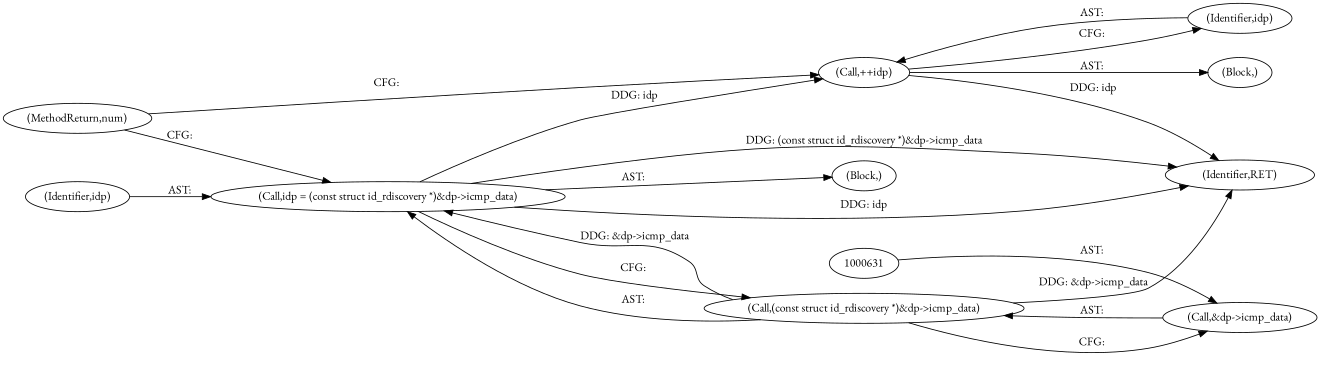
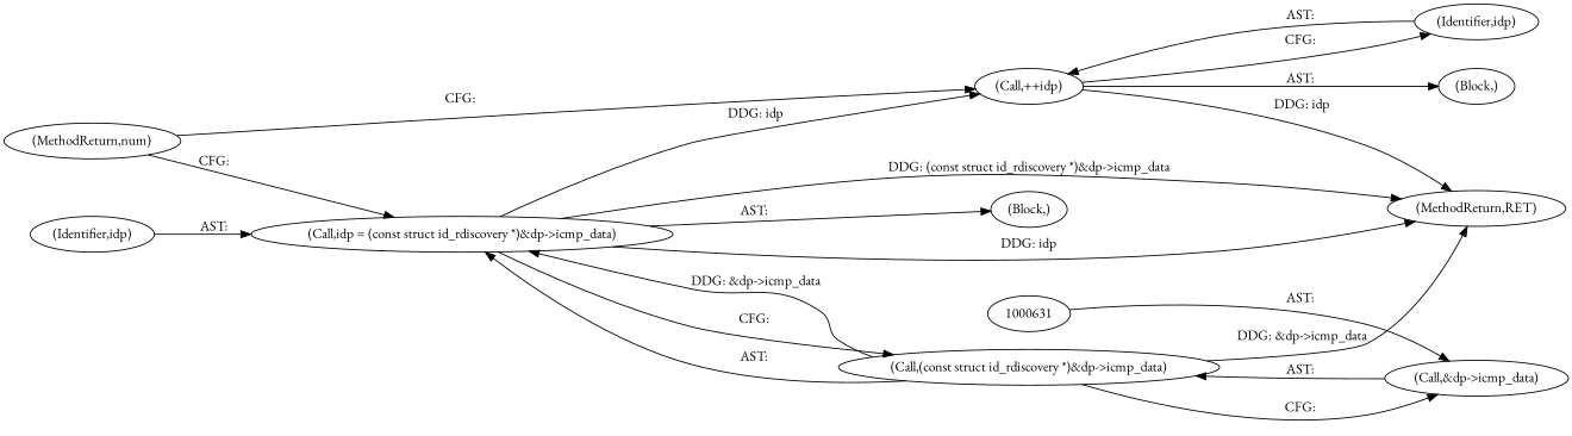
  digraph {
    fontname="EB Garamond"
    rankdir=LR
    node [fontname="EB Garamond"]
    edge [fontname="EB Garamond"]
    n1 [label="(Call,++idp)"]
    n2 [label="(Identifier,idp)"]
-   n3 [label="(Identifier,RET)"]
+   n3 [label="(MethodReturn,RET)"]
    n4 [label="(Block,)"]
    n5 [label="(Call,idp = (const struct id_rdiscovery *)&dp->icmp_data)"]
    n6 [label="(Call,(const struct id_rdiscovery *)&dp->icmp_data)"]
    n7 [label="(Block,)"]
    n8 [label="(Call,&dp->icmp_data)"]
    n9 [label="(Identifier,idp)"]
    n10 [label="(MethodReturn,num)"]
    1000631
    n1 -> n2 [label="CFG: "]
    n1 -> n3 [label="DDG: idp"]
    n1 -> n4 [label="AST: "]
    n2 -> n1 [label="AST: "]
    n5 -> n1 [label="DDG: idp"]
    n5 -> n3 [label="DDG: (const struct id_rdiscovery *)&dp->icmp_data"]
    n5 -> n3 [label="DDG: idp"]
    n5 -> n6 [label="CFG: "]
    n5 -> n7 [label="AST: "]
    n6 -> n3 [label="DDG: &dp->icmp_data"]
    n6 -> n5 [label="AST: "]
    n6 -> n5 [label="DDG: &dp->icmp_data"]
    n6 -> n8 [label="CFG: "]
    n8 -> n6 [label="AST: "]
    n9 -> n5 [label="AST: "]
    n10 -> n1 [label="CFG: "]
    n10 -> n5 [label="CFG: "]
    1000631 -> n8 [label="AST: "]
  }
